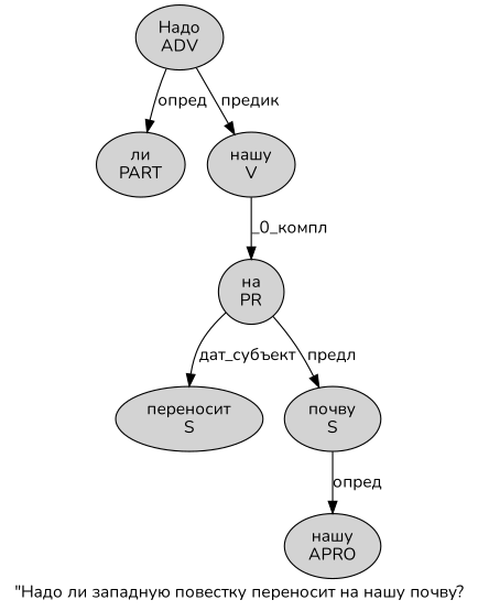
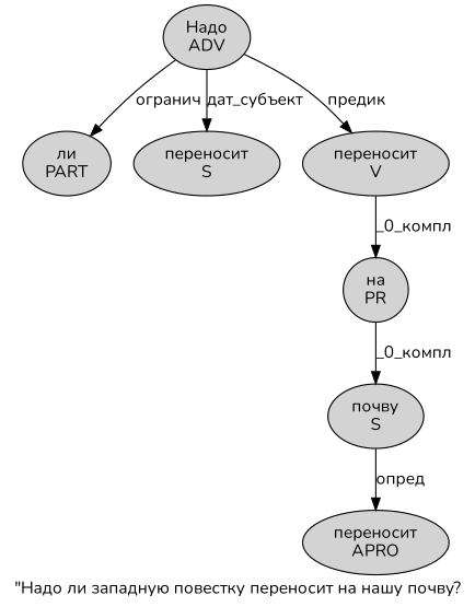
  digraph {
    fontname=Nunito
    label="\"Надо ли западную повестку переносит на нашу почву?"
    node [fillcolor=lightgray fontname=Nunito penwidth=1 shape=ellipse style=filled]
    edge [fontname=Nunito]
    n1 [label="Надо\nADV"]
    n2 [label="ли\nPART"]
    n3 [label="переносит\nS"]
-   n4 [label="нашу\nV"]
+   n4 [label="переносит\nV"]
    n5 [label="на\nPR"]
    n6 [label="почву\nS"]
-   n7 [label="нашу\nAPRO"]
-   n1 -> n2 [label="опред"]
-   n5 -> n3 [label="дат_субъект"]
+   n7 [label="переносит\nAPRO"]
+   n1 -> n2 [label="огранич"]
+   n1 -> n3 [label="дат_субъект"]
    n1 -> n4 [label="предик"]
    n4 -> n5 [label="_0_компл"]
-   n5 -> n6 [label="предл"]
+   n5 -> n6 [label="_0_компл"]
    n6 -> n7 [label="опред"]
  }
